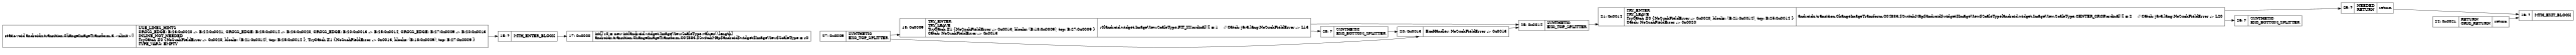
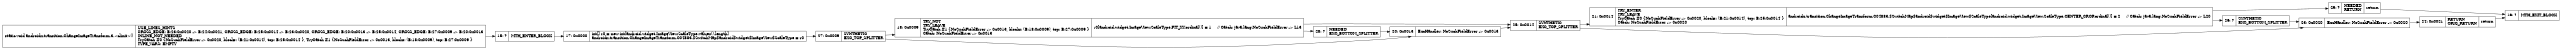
  digraph {
    rankdir=LR
    node [shape=record]
    n1 [label="{15\:\ ?|MTH_ENTER_BLOCK\l}"]
    n2 [label="{17\:\ 0x0000|int[] r0 = new int[android.widget.ImageView.ScaleType.values().length]\landroidx.transition.ChangeImageTransform.C04883.$SwitchMap$android$widget$ImageView$ScaleType = r0\l}"]
    n3 [label="{27\:\ 0x0009|SYNTHETIC\lEXC_TOP_SPLITTER\l}"]
-   n4 [label="{18\:\ 0x0009|TRY_ENTER\lTRY_LEAVE\lTryCatch #1 \{NoSuchFieldError \-\> 0x0013, blocks: (B:18:0x0009), top: B:27:0x0009 \}\lCatch: NoSuchFieldError \-\> 0x0013\l|r0[android.widget.ImageView.ScaleType.FIT_XY.ordinal()] = 1     \/\/ Catch: java.lang.NoSuchFieldError \-\> L13\l}"]
+   n4 [label="{18\:\ 0x0009|TRY_NOT\lTRY_LEAVE\lTryCatch #1 \{NoSuchFieldError \-\> 0x0013, blocks: (B:18:0x0009), top: B:27:0x0009 \}\lCatch: NoSuchFieldError \-\> 0x0013\l|r0[android.widget.ImageView.ScaleType.FIT_XY.ordinal()] = 1     \/\/ Catch: java.lang.NoSuchFieldError \-\> L13\l}"]
    n5 [label="{20\:\ 0x0013|ExcHandler: NoSuchFieldError \-\> 0x0013\l}"]
    n6 [label="{25\:\ 0x0014|SYNTHETIC\lEXC_TOP_SPLITTER\l}"]
-   n7 [label="{28\:\ ?|SYNTHETIC\lEXC_BOTTOM_SPLITTER\l}"]
+   n7 [label="{28\:\ ?|NEEDED\lEXC_BOTTOM_SPLITTER\l}"]
    n8 [label="{21\:\ 0x0014|TRY_ENTER\lTRY_LEAVE\lTryCatch #0 \{NoSuchFieldError \-\> 0x0020, blocks: (B:21:0x0014), top: B:25:0x0014 \}\lCatch: NoSuchFieldError \-\> 0x0020\l|androidx.transition.ChangeImageTransform.C04883.$SwitchMap$android$widget$ImageView$ScaleType[android.widget.ImageView.ScaleType.CENTER_CROP.ordinal()] = 2     \/\/ Catch: java.lang.NoSuchFieldError \-\> L20\l}"]
+   n9 [label="{23\:\ 0x0020|ExcHandler: NoSuchFieldError \-\> 0x0020\l}"]
    n10 [label="{26\:\ ?|SYNTHETIC\lEXC_BOTTOM_SPLITTER\l}"]
    n11 [label="{29\:\ ?|NEEDED\lRETURN\l|return\l}"]
    n12 [label="{24\:\ 0x0021|RETURN\lORIG_RETURN\l|return\l}"]
    n13 [label="{16\:\ ?|MTH_EXIT_BLOCK\l}"]
    n14 [label="{static void androidx.transition.ChangeImageTransform.3.\<clinit\>()  | USE_LINES_HINTS\lCROSS_EDGE: B:23:0x0020 \-\> B:24:0x0021, CROSS_EDGE: B:25:0x0014 \-\> B:23:0x0020, CROSS_EDGE: B:20:0x0013 \-\> B:25:0x0014, CROSS_EDGE: B:27:0x0009 \-\> B:20:0x0013\lINLINE_NOT_NEEDED\lTryCatch #0 \{NoSuchFieldError \-\> 0x0020, blocks: (B:21:0x0014), top: B:25:0x0014 \}, TryCatch #1 \{NoSuchFieldError \-\> 0x0013, blocks: (B:18:0x0009), top: B:27:0x0009 \}\lTYPE_VARS: EMPTY\l}"]
    n1 -> n2
+   n2 -> n3
    n3 -> n4
    n3 -> n5
    n4 -> n6
    n4 -> n7
    n5 -> n6
    n6 -> n8
+   n6 -> n9
    n7 -> n5
    n8 -> n10
    n8 -> n11
+   n9 -> n12
+   n10 -> n9
    n11 -> n13
    n12 -> n13
    n14 -> n1
  }
